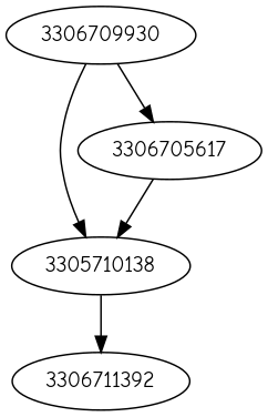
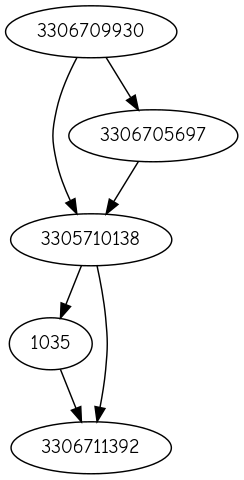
  strict digraph {
    fontname="Comic Neue"
    node [fontname="Comic Neue"]
    edge [fontname="Comic Neue"]
    n1 [label=3305710138]
+   1035
    3306711392
-   3306705617
+   3306705617 [label=3306705697]
    n5 [label=3306709930]
+   n1 -> 1035
    n1 -> 3306711392
+   1035 -> 3306711392
    3306705617 -> n1
    n5 -> n1
    n5 -> 3306705617
  }
